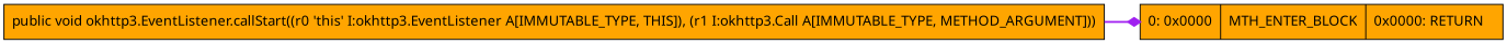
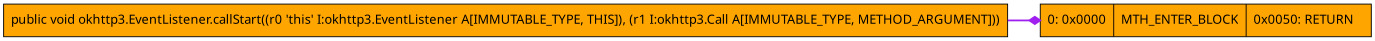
  digraph {
    rankdir=LR
    fontname="Noto Sans"
    node [shape=record style=filled fillcolor=orange fontname="Noto Sans"]
-   n1 [label="{0\:\ 0x0000|MTH_ENTER_BLOCK\l|0x0000: RETURN   \l}"]
+   n1 [label="{0\:\ 0x0000|MTH_ENTER_BLOCK\l|0x0050: RETURN   \l}"]
    n2 [label="{public void okhttp3.EventListener.callStart((r0 'this' I:okhttp3.EventListener A[IMMUTABLE_TYPE, THIS]), (r1 I:okhttp3.Call A[IMMUTABLE_TYPE, METHOD_ARGUMENT])) }"]
    n2 -> n1 [color=purple style=bold arrowhead=diamond fontname="Noto Sans"]
  }
